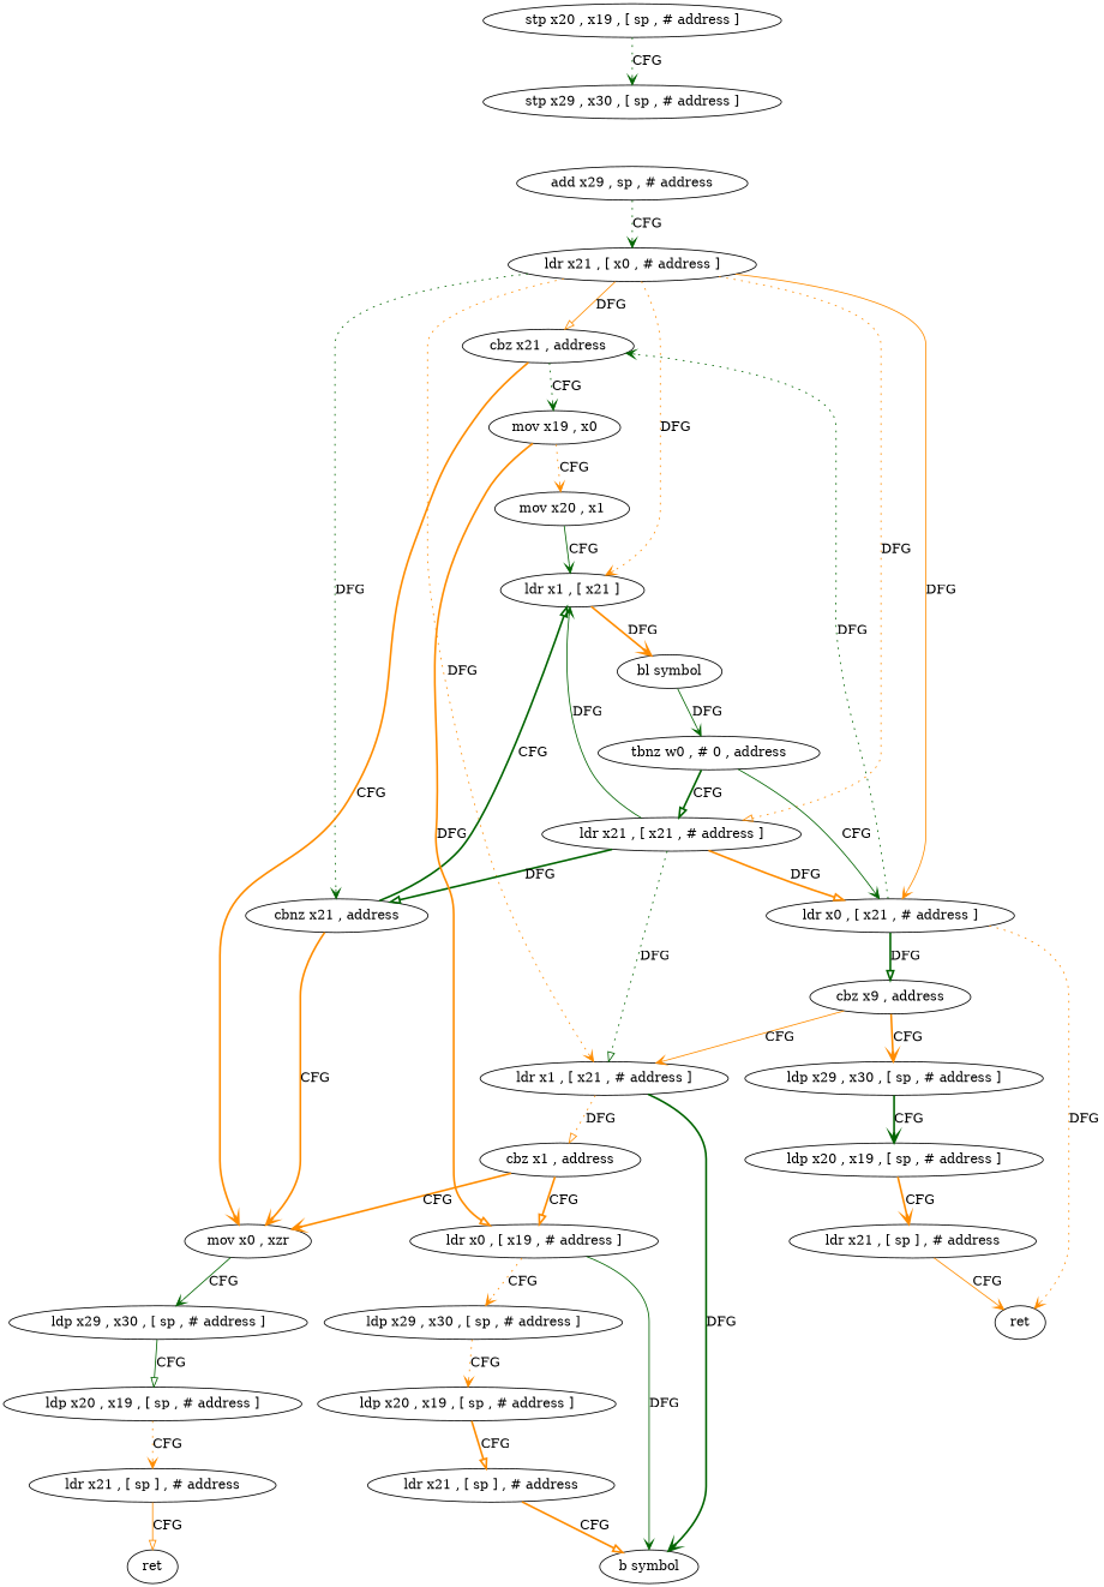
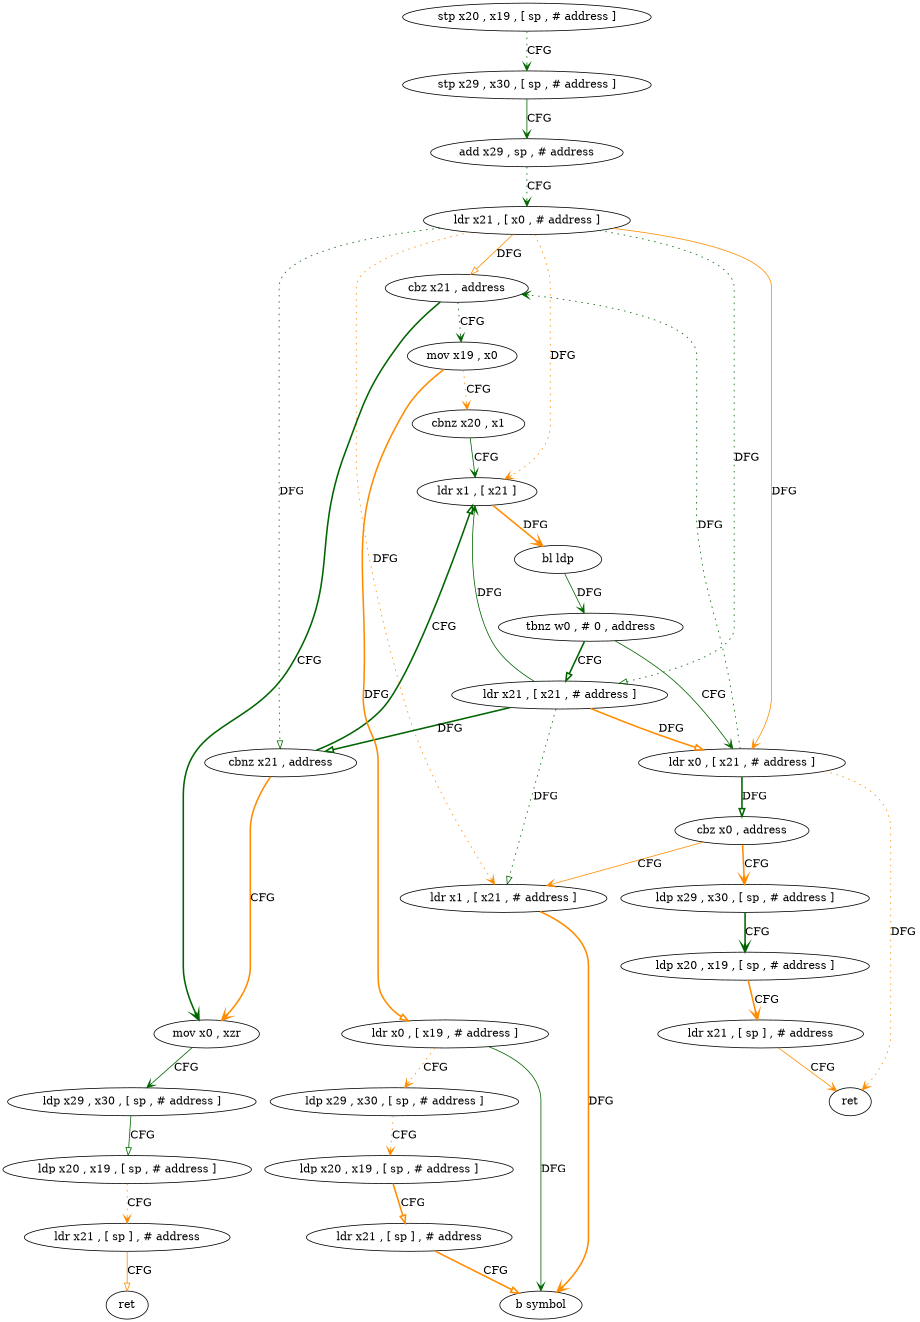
  digraph {
    edge [arrowhead=vee color=darkorange style=bold]
    n1 [label="stp x20 , x19 , [ sp , # address ]"]
    n2 [label="stp x29 , x30 , [ sp , # address ]"]
    n3 [label="add x29 , sp , # address"]
    n4 [label="ldr x21 , [ x0 , # address ]"]
    n5 [label="cbz x21 , address"]
    n6 [label="ldr x1 , [ x21 ]"]
    n7 [label="ldr x0 , [ x21 , # address ]"]
    n8 [label="ldr x1 , [ x21 , # address ]"]
    n9 [label="ldr x21 , [ x21 , # address ]"]
    n10 [label="cbnz x21 , address"]
    n11 [label="mov x0 , xzr"]
    n12 [label="mov x19 , x0"]
-   n13 [label="bl symbol"]
-   n14 [label="cbz x9 , address"]
+   n13 [label="bl ldp"]
+   n14 [label="cbz x0 , address"]
    n15 [label=ret]
-   n16 [label="cbz x1 , address"]
    n17 [label="b symbol"]
    n18 [label="ldp x29 , x30 , [ sp , # address ]"]
-   n19 [label="mov x20 , x1"]
+   n19 [label="cbnz x20 , x1"]
    n20 [label="ldr x0 , [ x19 , # address ]"]
    n21 [label="ldp x20 , x19 , [ sp , # address ]"]
    n22 [label="ldp x29 , x30 , [ sp , # address ]"]
    n23 [label="ldr x21 , [ sp ] , # address"]
    n24 [label=ret]
    n25 [label="tbnz w0 , # 0 , address"]
    n26 [label="ldp x29 , x30 , [ sp , # address ]"]
    n27 [label="ldp x20 , x19 , [ sp , # address ]"]
    n28 [label="ldr x21 , [ sp ] , # address"]
    n29 [label="ldp x20 , x19 , [ sp , # address ]"]
    n30 [label="ldr x21 , [ sp ] , # address"]
    n1 -> n2 [color=darkgreen label=CFG style=dotted]
+   n2 -> n3 [color=darkgreen label=CFG style=solid]
    n3 -> n4 [color=darkgreen label=CFG style=dotted]
    n4 -> n5 [arrowhead=onormal label=DFG style=solid]
    n4 -> n6 [label=DFG style=dotted]
    n4 -> n7 [label=DFG style=solid]
    n4 -> n8 [label=DFG style=dotted]
-   n4 -> n9 [arrowhead=onormal label=DFG style=dotted]
-   n4 -> n10 [color=darkgreen label=DFG style=dotted]
-   n5 -> n11 [label=CFG]
+   n4 -> n9 [arrowhead=onormal color=darkgreen label=DFG style=dotted]
+   n4 -> n10 [arrowhead=onormal color=darkgreen label=DFG style=dotted]
+   n5 -> n11 [color=darkgreen label=CFG]
    n5 -> n12 [color=darkgreen label=CFG style=dotted]
    n6 -> n13 [label=DFG]
    n7 -> n5 [color=darkgreen label=DFG style=dotted]
    n7 -> n14 [arrowhead=onormal color=darkgreen label=DFG]
    n7 -> n15 [label=DFG style=dotted]
-   n8 -> n16 [arrowhead=onormal label=DFG style=dotted]
-   n8 -> n17 [color=darkgreen label=DFG]
+   n8 -> n17 [label=DFG]
    n9 -> n6 [color=darkgreen label=DFG style=solid]
    n9 -> n7 [arrowhead=onormal label=DFG]
    n9 -> n8 [arrowhead=onormal color=darkgreen label=DFG style=dotted]
    n9 -> n10 [arrowhead=onormal color=darkgreen label=DFG]
    n10 -> n6 [arrowhead=onormal color=darkgreen label=CFG]
    n10 -> n11 [label=CFG]
    n11 -> n18 [color=darkgreen label=CFG style=solid]
    n12 -> n19 [label=CFG style=dotted]
    n12 -> n20 [arrowhead=onormal label=DFG]
    n13 -> n25 [color=darkgreen label=DFG style=solid]
    n14 -> n8 [label=CFG style=solid]
    n14 -> n26 [label=CFG]
-   n16 -> n11 [label=CFG]
-   n16 -> n20 [arrowhead=onormal label=CFG]
    n18 -> n21 [arrowhead=onormal color=darkgreen label=CFG style=solid]
    n19 -> n6 [color=darkgreen label=CFG style=solid]
    n20 -> n17 [color=darkgreen label=DFG style=solid]
    n20 -> n22 [label=CFG style=dotted]
    n21 -> n23 [label=CFG style=dotted]
    n22 -> n29 [label=CFG style=dotted]
    n23 -> n24 [arrowhead=onormal label=CFG style=solid]
    n25 -> n7 [color=darkgreen label=CFG style=solid]
    n25 -> n9 [arrowhead=onormal color=darkgreen label=CFG]
    n26 -> n27 [color=darkgreen label=CFG]
    n27 -> n28 [label=CFG]
    n28 -> n15 [label=CFG style=solid]
    n29 -> n30 [arrowhead=onormal label=CFG]
    n30 -> n17 [arrowhead=onormal label=CFG]
  }
